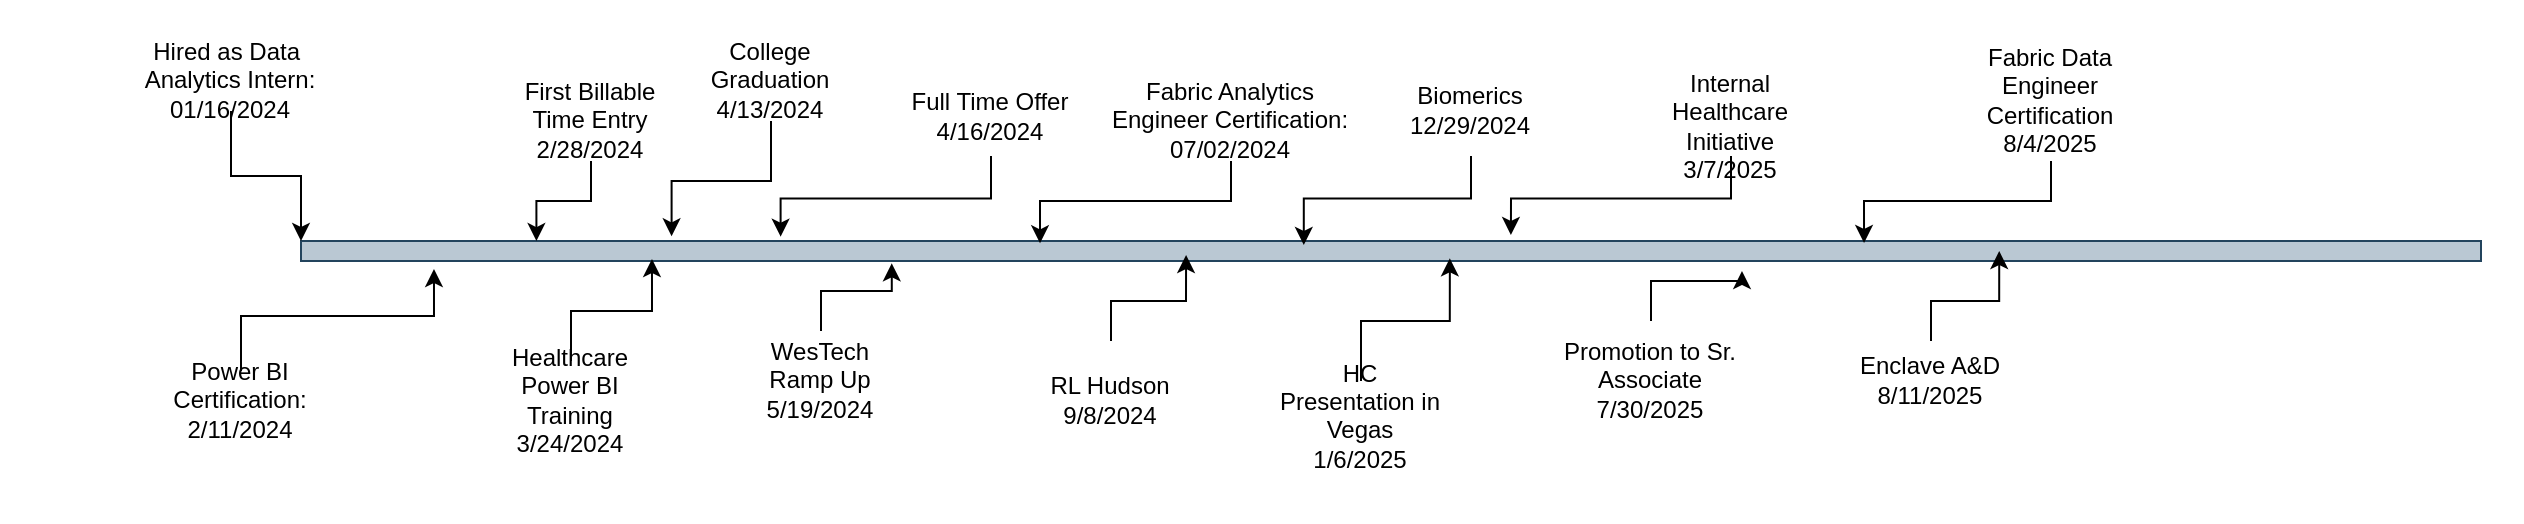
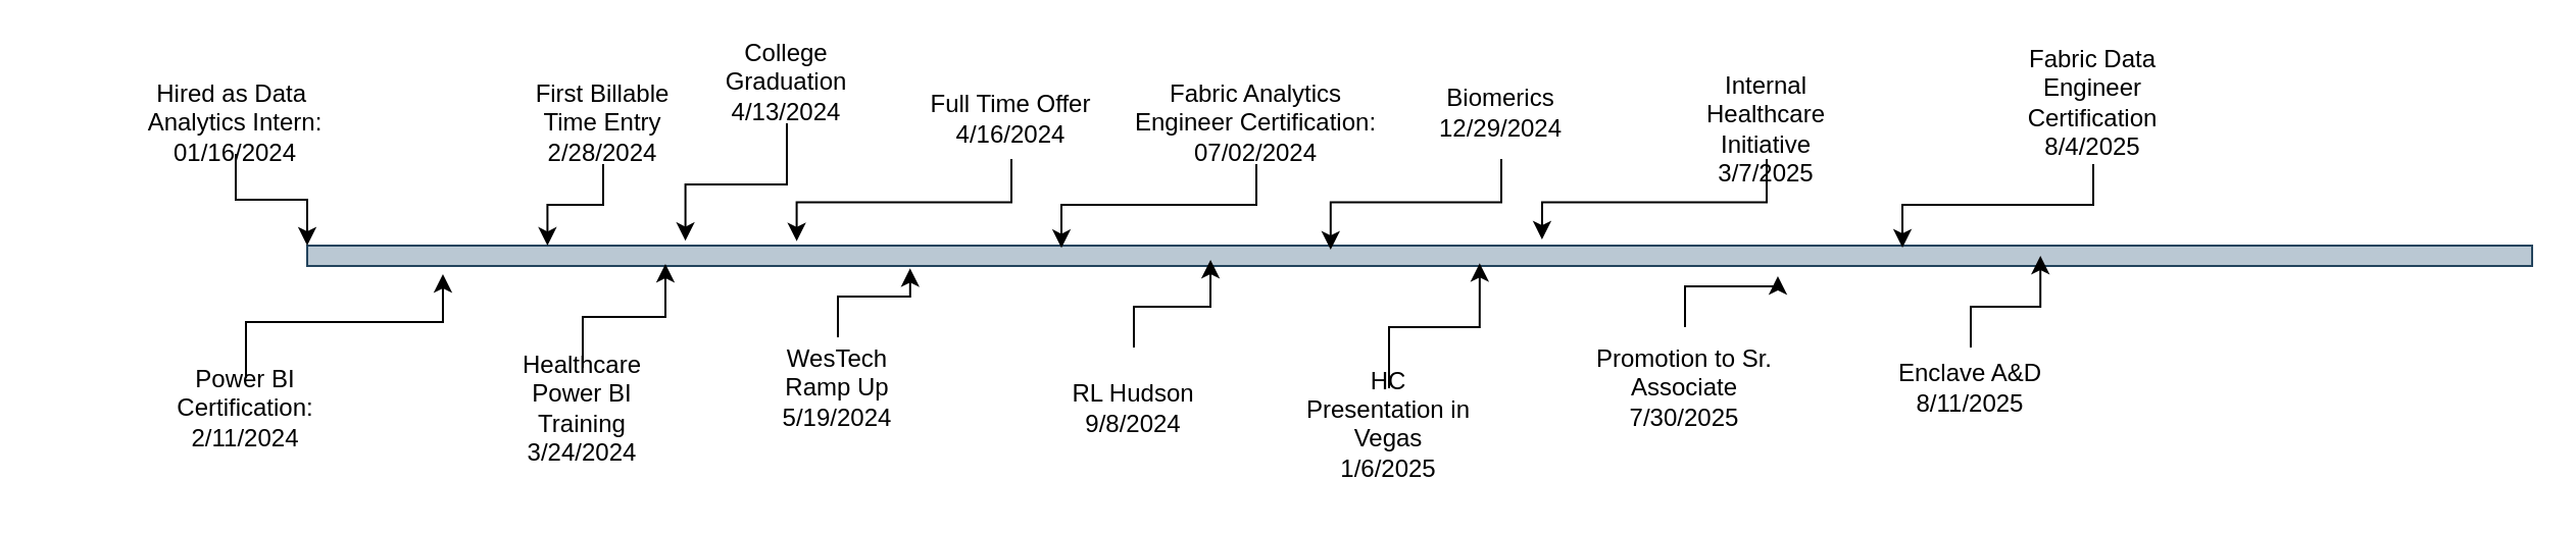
  <mxCell id="0" />
  <mxCell id="1" parent="0" />
  <mxCell id="2" value="" style="rounded=0;whiteSpace=wrap;html=1;fillColor=#bac8d3;strokeColor=#23445d;" parent="1" vertex="1"><mxGeometry x="150" y="120" width="1090" height="10" as="geometry" /></mxCell>
  <mxCell id="3" style="edgeStyle=orthogonalEdgeStyle;rounded=0;orthogonalLoop=1;jettySize=auto;html=1;entryX=0;entryY=0;entryDx=0;entryDy=0;" parent="1" source="4" target="2" edge="1"><mxGeometry relative="1" as="geometry" /></mxCell>
- <mxCell id="4" value="Hired as Data&amp;nbsp;&lt;div&gt;Analytics Intern:&lt;div&gt;01/16/2024&lt;/div&gt;&lt;/div&gt;" style="text;html=1;align=center;verticalAlign=middle;whiteSpace=wrap;rounded=0;" parent="1" vertex="1"><mxGeometry x="20" y="25" width="190" height="30" as="geometry" /></mxCell>
+ <mxCell id="4" value="Hired as Data&amp;nbsp;&lt;div&gt;Analytics Intern:&lt;div&gt;01/16/2024&lt;/div&gt;&lt;/div&gt;" style="text;html=1;align=center;verticalAlign=middle;whiteSpace=wrap;rounded=0;" parent="1" vertex="1"><mxGeometry x="20" y="45" width="190" height="30" as="geometry" /></mxCell>
  <mxCell id="5" value="First Billable Time Entry&lt;div&gt;2/28/2024&lt;/div&gt;" style="text;html=1;align=center;verticalAlign=middle;whiteSpace=wrap;rounded=0;" parent="1" vertex="1"><mxGeometry x="250" y="40" width="90" height="40" as="geometry" /></mxCell>
  <mxCell id="6" value="Power BI Certification:&lt;div&gt;2/11/2024&lt;/div&gt;" style="text;html=1;align=center;verticalAlign=middle;whiteSpace=wrap;rounded=0;" parent="1" vertex="1"><mxGeometry x="90" y="185" width="60" height="30" as="geometry" /></mxCell>
  <mxCell id="7" value="Healthcare Power BI Training&lt;div&gt;3/24/2024&lt;/div&gt;" style="text;html=1;align=center;verticalAlign=middle;whiteSpace=wrap;rounded=0;" parent="1" vertex="1"><mxGeometry x="240" y="180" width="90" height="40" as="geometry" /></mxCell>
  <mxCell id="8" value="WesTech Ramp Up&lt;div&gt;5/19/2024&lt;/div&gt;" style="text;html=1;align=center;verticalAlign=middle;whiteSpace=wrap;rounded=0;" parent="1" vertex="1"><mxGeometry x="375" y="165" width="70" height="50" as="geometry" /></mxCell>
  <mxCell id="9" value="Fabric Analytics Engineer Certification:&lt;div&gt;07/02/2024&lt;/div&gt;" style="text;html=1;align=center;verticalAlign=middle;whiteSpace=wrap;rounded=0;" parent="1" vertex="1"><mxGeometry x="550" y="40" width="130" height="40" as="geometry" /></mxCell>
  <mxCell id="10" value="RL Hudson&lt;div&gt;9/8/2024&lt;/div&gt;" style="text;html=1;align=center;verticalAlign=middle;whiteSpace=wrap;rounded=0;" parent="1" vertex="1"><mxGeometry x="510" y="170" width="90" height="60" as="geometry" /></mxCell>
  <mxCell id="11" value="Biomerics&lt;div&gt;12/29/2024&lt;/div&gt;" style="text;html=1;align=center;verticalAlign=middle;whiteSpace=wrap;rounded=0;" parent="1" vertex="1"><mxGeometry x="690" y="32.5" width="90" height="45" as="geometry" /></mxCell>
  <mxCell id="12" value="HC Presentation in Vegas&lt;div&gt;1/6/2025&lt;br&gt;&lt;div&gt;&lt;br&gt;&lt;/div&gt;&lt;/div&gt;" style="text;html=1;align=center;verticalAlign=middle;whiteSpace=wrap;rounded=0;" parent="1" vertex="1"><mxGeometry x="635" y="190" width="90" height="50" as="geometry" /></mxCell>
  <mxCell id="13" value="&lt;div&gt;&lt;div&gt;Internal Healthcare Initiative&lt;/div&gt;&lt;/div&gt;&lt;div&gt;3/7/2025&lt;/div&gt;" style="text;html=1;align=center;verticalAlign=middle;whiteSpace=wrap;rounded=0;" parent="1" vertex="1"><mxGeometry x="820" y="47.5" width="90" height="30" as="geometry" /></mxCell>
  <mxCell id="14" value="Full Time Offer&lt;div&gt;4/16/2024&lt;/div&gt;" style="text;html=1;align=center;verticalAlign=middle;whiteSpace=wrap;rounded=0;" parent="1" vertex="1"><mxGeometry x="450" y="37.5" width="90" height="40" as="geometry" /></mxCell>
  <mxCell id="15" value="&lt;div&gt;&lt;div&gt;Promotion to Sr. Associate&lt;/div&gt;&lt;/div&gt;&lt;div&gt;7/30/2025&lt;/div&gt;" style="text;html=1;align=center;verticalAlign=middle;whiteSpace=wrap;rounded=0;" parent="1" vertex="1"><mxGeometry x="780" y="160" width="90" height="60" as="geometry" /></mxCell>
  <mxCell id="16" value="Fabric Data Engineer Certification&lt;div&gt;8/4/2025&lt;/div&gt;" style="text;html=1;align=center;verticalAlign=middle;whiteSpace=wrap;rounded=0;" parent="1" vertex="1"><mxGeometry x="980" y="20" width="90" height="60" as="geometry" /></mxCell>
  <mxCell id="17" value="Enclave A&amp;amp;D&lt;div&gt;8/11/2025&lt;/div&gt;" style="text;html=1;align=center;verticalAlign=middle;whiteSpace=wrap;rounded=0;" parent="1" vertex="1"><mxGeometry x="920" y="170" width="90" height="40" as="geometry" /></mxCell>
  <mxCell id="18" style="edgeStyle=orthogonalEdgeStyle;rounded=0;orthogonalLoop=1;jettySize=auto;html=1;entryX=0.061;entryY=1.4;entryDx=0;entryDy=0;entryPerimeter=0;" parent="1" source="6" target="2" edge="1"><mxGeometry relative="1" as="geometry" /></mxCell>
  <mxCell id="19" style="edgeStyle=orthogonalEdgeStyle;rounded=0;orthogonalLoop=1;jettySize=auto;html=1;entryX=0.108;entryY=0.003;entryDx=0;entryDy=0;entryPerimeter=0;" parent="1" source="5" target="2" edge="1"><mxGeometry relative="1" as="geometry" /></mxCell>
  <mxCell id="20" style="edgeStyle=orthogonalEdgeStyle;rounded=0;orthogonalLoop=1;jettySize=auto;html=1;entryX=0.161;entryY=0.9;entryDx=0;entryDy=0;entryPerimeter=0;" parent="1" source="7" target="2" edge="1"><mxGeometry relative="1" as="geometry" /></mxCell>
  <mxCell id="21" style="edgeStyle=orthogonalEdgeStyle;rounded=0;orthogonalLoop=1;jettySize=auto;html=1;entryX=0.22;entryY=-0.217;entryDx=0;entryDy=0;entryPerimeter=0;" parent="1" source="14" target="2" edge="1"><mxGeometry relative="1" as="geometry" /></mxCell>
  <mxCell id="22" style="edgeStyle=orthogonalEdgeStyle;rounded=0;orthogonalLoop=1;jettySize=auto;html=1;entryX=0.271;entryY=1.117;entryDx=0;entryDy=0;entryPerimeter=0;" parent="1" source="8" target="2" edge="1"><mxGeometry relative="1" as="geometry" /></mxCell>
  <mxCell id="23" style="edgeStyle=orthogonalEdgeStyle;rounded=0;orthogonalLoop=1;jettySize=auto;html=1;entryX=0.339;entryY=0.117;entryDx=0;entryDy=0;entryPerimeter=0;" parent="1" source="9" target="2" edge="1"><mxGeometry relative="1" as="geometry" /></mxCell>
  <mxCell id="24" style="edgeStyle=orthogonalEdgeStyle;rounded=0;orthogonalLoop=1;jettySize=auto;html=1;entryX=0.406;entryY=0.7;entryDx=0;entryDy=0;entryPerimeter=0;" parent="1" source="10" target="2" edge="1"><mxGeometry relative="1" as="geometry" /></mxCell>
  <mxCell id="25" style="edgeStyle=orthogonalEdgeStyle;rounded=0;orthogonalLoop=1;jettySize=auto;html=1;entryX=0.46;entryY=0.2;entryDx=0;entryDy=0;entryPerimeter=0;" parent="1" source="11" target="2" edge="1"><mxGeometry relative="1" as="geometry" /></mxCell>
  <mxCell id="26" style="edgeStyle=orthogonalEdgeStyle;rounded=0;orthogonalLoop=1;jettySize=auto;html=1;entryX=0.527;entryY=0.867;entryDx=0;entryDy=0;entryPerimeter=0;" parent="1" source="12" target="2" edge="1"><mxGeometry relative="1" as="geometry" /></mxCell>
  <mxCell id="27" style="edgeStyle=orthogonalEdgeStyle;rounded=0;orthogonalLoop=1;jettySize=auto;html=1;entryX=0.555;entryY=-0.3;entryDx=0;entryDy=0;entryPerimeter=0;" parent="1" source="13" target="2" edge="1"><mxGeometry relative="1" as="geometry" /></mxCell>
  <mxCell id="28" style="edgeStyle=orthogonalEdgeStyle;rounded=0;orthogonalLoop=1;jettySize=auto;html=1;entryX=0.661;entryY=1.5;entryDx=0;entryDy=0;entryPerimeter=0;" parent="1" source="15" target="2" edge="1"><mxGeometry relative="1" as="geometry" /></mxCell>
  <mxCell id="29" style="edgeStyle=orthogonalEdgeStyle;rounded=0;orthogonalLoop=1;jettySize=auto;html=1;entryX=0.717;entryY=0.1;entryDx=0;entryDy=0;entryPerimeter=0;" parent="1" source="16" target="2" edge="1"><mxGeometry relative="1" as="geometry" /></mxCell>
  <mxCell id="30" style="edgeStyle=orthogonalEdgeStyle;rounded=0;orthogonalLoop=1;jettySize=auto;html=1;entryX=0.779;entryY=0.5;entryDx=0;entryDy=0;entryPerimeter=0;" parent="1" source="17" target="2" edge="1"><mxGeometry relative="1" as="geometry" /></mxCell>
  <mxCell id="31" value="College Graduation&lt;div&gt;4/13/2024&lt;/div&gt;" style="text;html=1;align=center;verticalAlign=middle;whiteSpace=wrap;rounded=0;" vertex="1" parent="1"><mxGeometry x="340" y="20" width="90" height="40" as="geometry" /></mxCell>
  <mxCell id="32" style="edgeStyle=orthogonalEdgeStyle;rounded=0;orthogonalLoop=1;jettySize=auto;html=1;entryX=0.17;entryY=-0.233;entryDx=0;entryDy=0;entryPerimeter=0;" edge="1" parent="1" source="31" target="2"><mxGeometry relative="1" as="geometry" /></mxCell>
